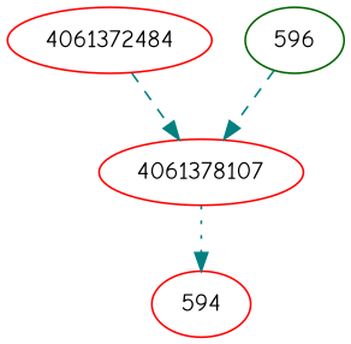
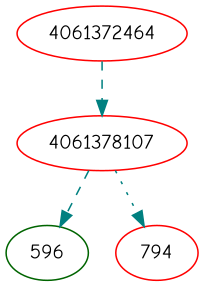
  strict digraph {
    fontname="Comic Neue"
    node [color=red fontname="Comic Neue"]
    edge [color=teal fontname="Comic Neue" style=dashed]
-   4061372464 [label=4061372484]
+   4061372464
    4061378107
    n3 [color=darkgreen label=596]
-   594
+   594 [label=794]
    4061372464 -> 4061378107
-   n3 -> 4061378107
+   4061378107 -> n3
    4061378107 -> 594 [style=dotted]
  }
